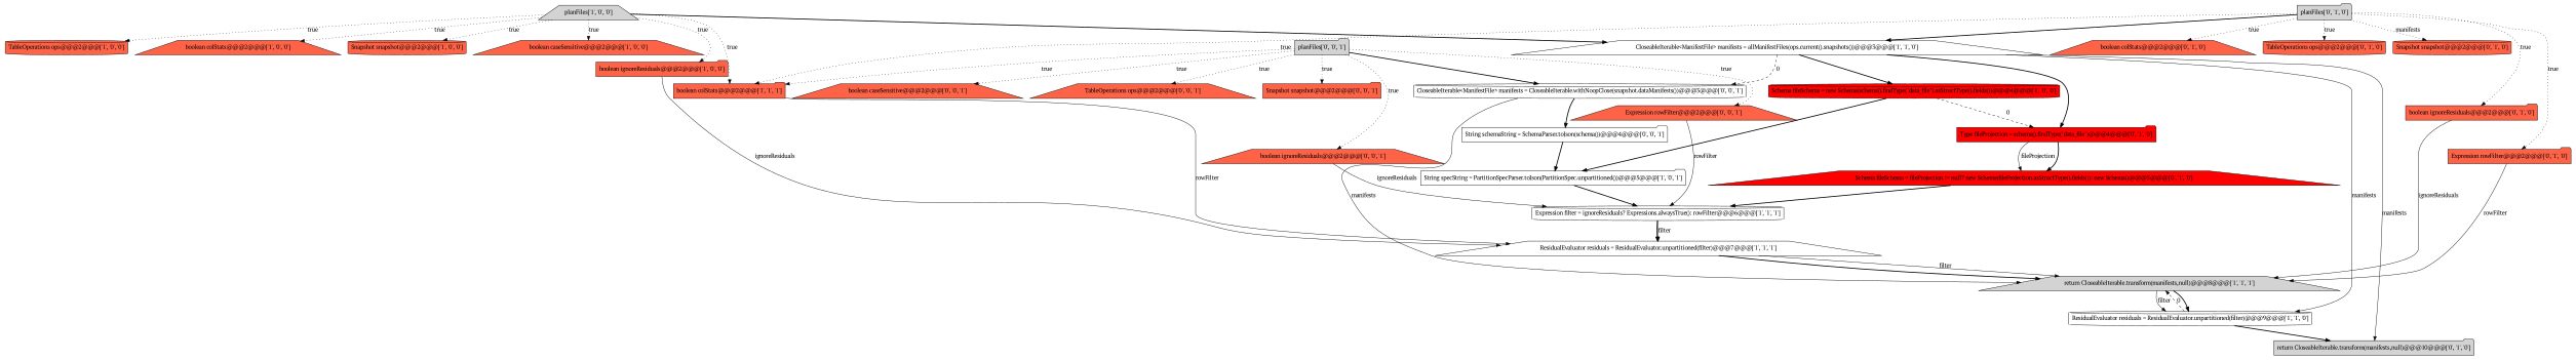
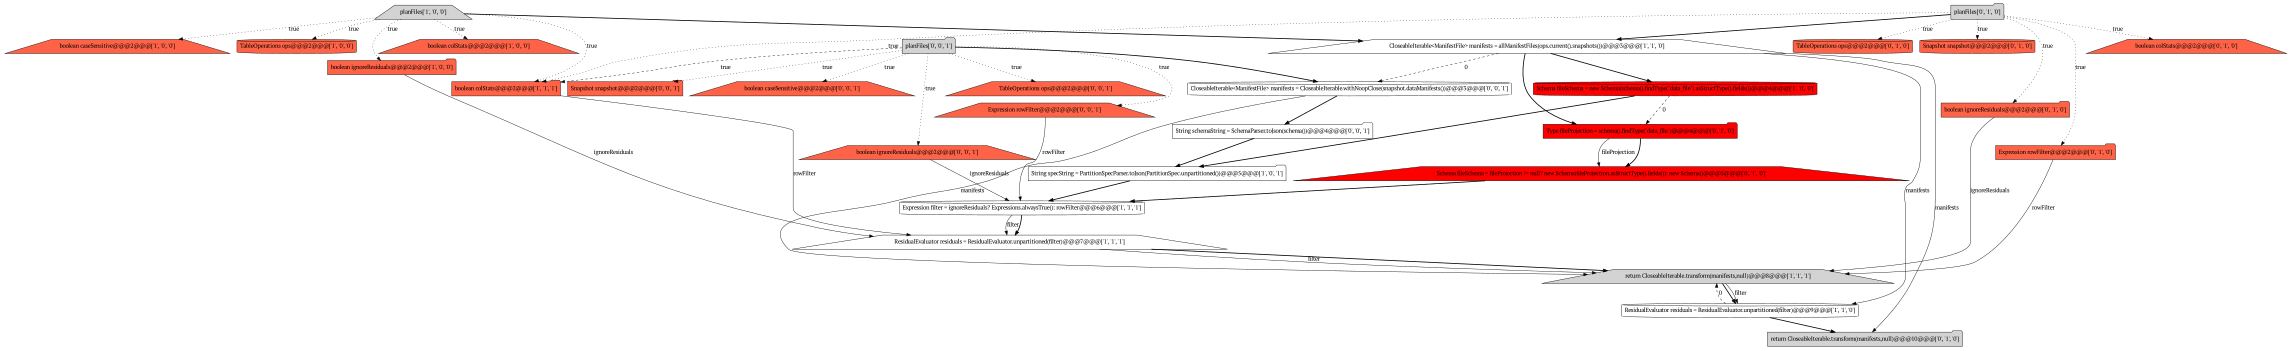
  digraph {
    fontname="PT Serif"
    node [fillcolor=tomato fontname="PT Serif" shape=trapezium style=filled]
    edge [fontname="PT Serif" style=dotted]
    n1 [fillcolor=white label="CloseableIterable<ManifestFile> manifests = allManifestFiles(ops.current().snapshots())@@@3@@@['1', '1', '0']"]
    n2 [fillcolor=red label="Schema fileSchema = new Schema(schema().findType(\"data_file\").asStructType().fields())@@@4@@@['1', '0', '0']" shape=cylinder]
    n3 [fillcolor=white label="CloseableIterable<ManifestFile> manifests = CloseableIterable.withNoopClose(snapshot.dataManifests())@@@3@@@['0', '0', '1']" shape=cylinder]
    n4 [fillcolor=red label="Type fileProjection = schema().findType(\"data_file\")@@@4@@@['0', '1', '0']" shape=folder]
    n5 [fillcolor=lightgray label="return CloseableIterable.transform(manifests,null)@@@10@@@['0', '1', '0']" shape=folder]
    n6 [fillcolor=white label="ResidualEvaluator residuals = ResidualEvaluator.unpartitioned(filter)@@@9@@@['1', '1', '0']" shape=cylinder]
    n7 [fillcolor=white label="String specString = PartitionSpecParser.toJson(PartitionSpec.unpartitioned())@@@5@@@['1', '0', '1']" shape=folder]
    n8 [fillcolor=white label="String schemaString = SchemaParser.toJson(schema())@@@4@@@['0', '0', '1']" shape=folder]
    n9 [fillcolor=lightgray label="return CloseableIterable.transform(manifests,null)@@@8@@@['1', '1', '1']"]
    n10 [fillcolor=red label="Schema fileSchema = fileProjection != null? new Schema(fileProjection.asStructType().fields()): new Schema()@@@5@@@['0', '1', '0']"]
    n11 [label="TableOperations ops@@@2@@@['0', '0', '1']"]
    n12 [label="Expression rowFilter@@@2@@@['0', '0', '1']"]
    n13 [fillcolor=white label="Expression filter = ignoreResiduals? Expressions.alwaysTrue(): rowFilter@@@6@@@['1', '1', '1']" shape=cylinder]
    n14 [fillcolor=white label="ResidualEvaluator residuals = ResidualEvaluator.unpartitioned(filter)@@@7@@@['1', '1', '1']"]
    n15 [label="boolean caseSensitive@@@2@@@['1', '0', '0']"]
    n16 [fillcolor=lightgray label="planFiles['0', '0', '1']" shape=folder]
    n17 [label="boolean colStats@@@2@@@['1', '1', '1']" shape=folder]
    n18 [label="Snapshot snapshot@@@2@@@['0', '0', '1']" shape=folder]
    n19 [label="boolean caseSensitive@@@2@@@['0', '0', '1']"]
    n20 [label="boolean ignoreResiduals@@@2@@@['0', '0', '1']"]
    n21 [label="boolean colStats@@@2@@@['0', '1', '0']"]
    n22 [label="TableOperations ops@@@2@@@['0', '1', '0']" shape=cylinder]
    n23 [label="Snapshot snapshot@@@2@@@['0', '1', '0']" shape=cylinder]
    n24 [fillcolor=lightgray label="planFiles['1', '0', '0']"]
    n25 [label="TableOperations ops@@@2@@@['1', '0', '0']" shape=cylinder]
    n26 [label="boolean colStats@@@2@@@['1', '0', '0']"]
    n27 [label="boolean ignoreResiduals@@@2@@@['1', '0', '0']" shape=folder]
-   n28 [label="Snapshot snapshot@@@2@@@['1', '0', '0']" shape=cylinder]
    n29 [fillcolor=lightgray label="planFiles['0', '1', '0']" shape=folder]
    n30 [label="boolean ignoreResiduals@@@2@@@['0', '1', '0']" shape=folder]
    n31 [label="Expression rowFilter@@@2@@@['0', '1', '0']" shape=folder]
    n1 -> n2 [style=bold]
    n1 -> n3 [label=0 style=dashed]
    n1 -> n4 [style=bold]
    n1 -> n5 [label=manifests style=solid]
    n1 -> n6 [label=manifests style=solid]
    n2 -> n4 [label=0 style=dashed]
    n2 -> n7 [style=bold]
    n3 -> n8 [style=bold]
    n3 -> n9 [label=manifests style=solid]
    n4 -> n10 [label=fileProjection style=solid]
    n4 -> n10 [style=bold]
    n6 -> n5 [style=bold]
    n6 -> n9 [label=0 style=dashed]
    n7 -> n13 [style=bold]
    n8 -> n7 [style=bold]
    n9 -> n6 [style=bold]
    n9 -> n6 [label=filter style=solid]
    n10 -> n13 [style=bold]
    n12 -> n13 [label=rowFilter style=solid]
    n13 -> n14 [label=filter style=solid]
    n13 -> n14 [style=bold]
    n14 -> n9 [style=bold]
    n14 -> n9 [label=filter style=solid]
    n16 -> n3 [style=bold]
    n16 -> n11 [label=true]
    n16 -> n12 [label=true]
-   n16 -> n17 [label=true]
+   n16 -> n17 [label=true style=dashed]
    n16 -> n18 [label=true]
    n16 -> n19 [label=true]
    n16 -> n20 [label=true]
    n17 -> n14 [label=rowFilter style=solid]
    n20 -> n13 [label=ignoreResiduals style=solid]
    n24 -> n1 [style=bold]
    n24 -> n15 [label=true]
    n24 -> n17 [label=true]
    n24 -> n25 [label=true]
    n24 -> n26 [label=true]
    n24 -> n27 [label=true]
-   n24 -> n28 [label=true]
    n27 -> n14 [label=ignoreResiduals style=solid]
    n29 -> n1 [style=bold]
    n29 -> n17 [label=true]
    n29 -> n21 [label=true]
    n29 -> n22 [label=true]
-   n29 -> n23 [label=manifests]
+   n29 -> n23 [label=true]
    n29 -> n30 [label=true]
    n29 -> n31 [label=true]
    n30 -> n9 [label=ignoreResiduals style=solid]
    n31 -> n9 [label=rowFilter style=solid]
  }
